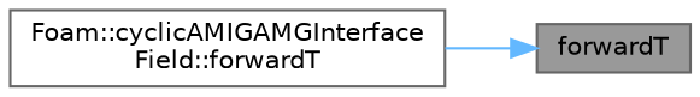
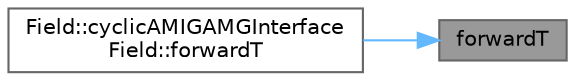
  digraph {
    rankdir=RL
    node [fontname=Helvetica fontsize=10 shape=box style=filled]
    n1 [color=gray40 fillcolor=grey60 fontcolor=black height=0.2 label=forwardT width=0.4]
-   n2 [color=grey40 fillcolor=white height=0.2 label="Foam::cyclicAMIGAMGInterface\lField::forwardT" width=0.4]
+   n2 [color=grey40 fillcolor=white height=0.2 label="Field::cyclicAMIGAMGInterface\lField::forwardT" width=0.4]
    n1 -> n2 [color=steelblue1 dir=back fontname=Helvetica fontsize=10 labelfontname=Helvetica labelfontsize=10 style=solid]
  }
